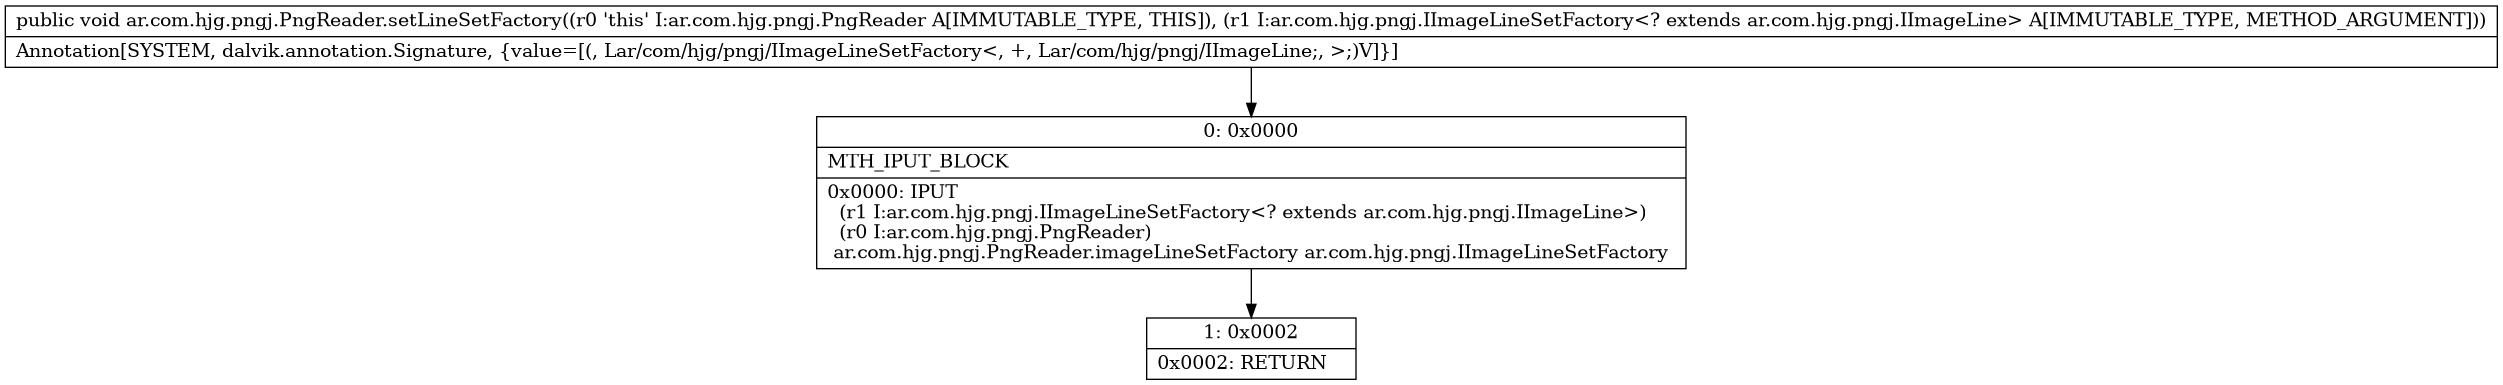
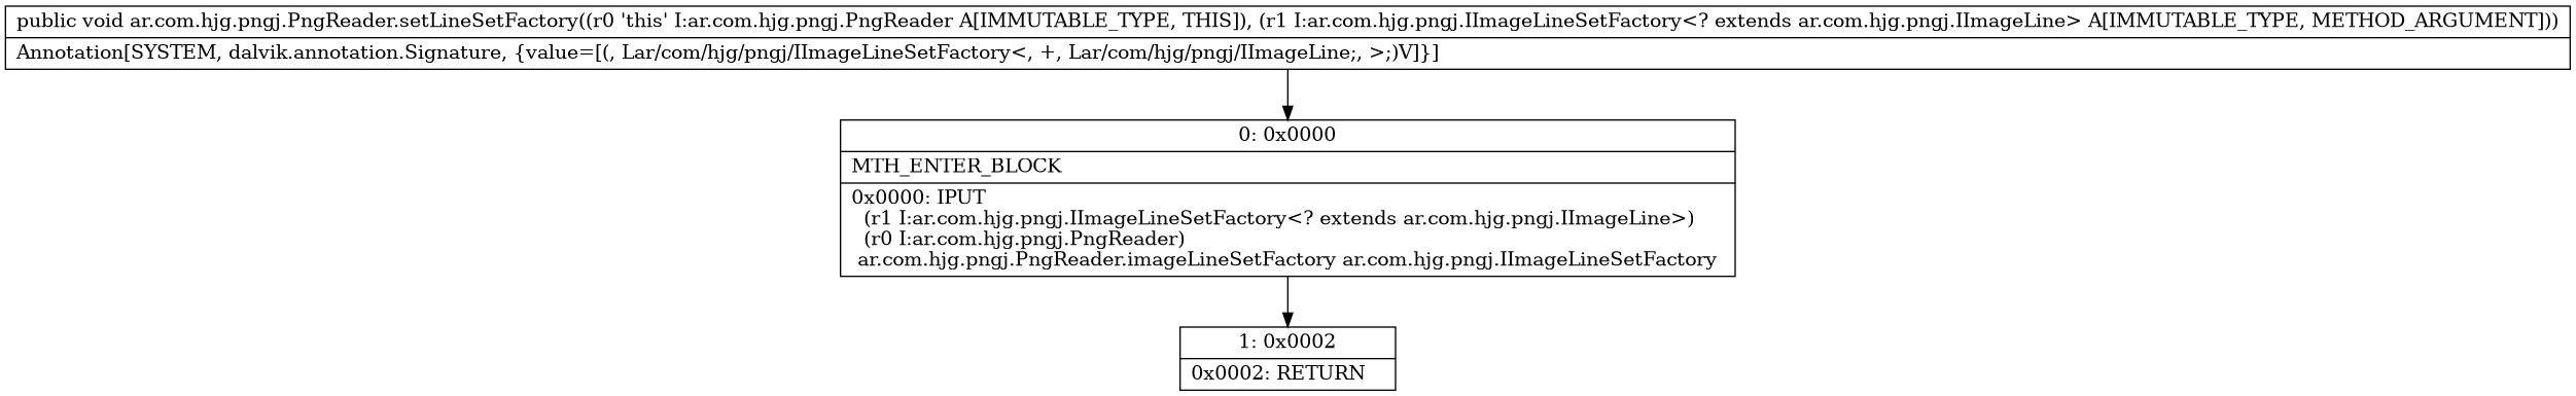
  digraph {
    node [shape=record]
-   n1 [label="{0\:\ 0x0000|MTH_IPUT_BLOCK\l|0x0000: IPUT  \l  (r1 I:ar.com.hjg.pngj.IImageLineSetFactory\<? extends ar.com.hjg.pngj.IImageLine\>)\l  (r0 I:ar.com.hjg.pngj.PngReader)\l ar.com.hjg.pngj.PngReader.imageLineSetFactory ar.com.hjg.pngj.IImageLineSetFactory \l}"]
+   n1 [label="{0\:\ 0x0000|MTH_ENTER_BLOCK\l|0x0000: IPUT  \l  (r1 I:ar.com.hjg.pngj.IImageLineSetFactory\<? extends ar.com.hjg.pngj.IImageLine\>)\l  (r0 I:ar.com.hjg.pngj.PngReader)\l ar.com.hjg.pngj.PngReader.imageLineSetFactory ar.com.hjg.pngj.IImageLineSetFactory \l}"]
    n2 [label="{1\:\ 0x0002|0x0002: RETURN   \l}"]
    n3 [label="{public void ar.com.hjg.pngj.PngReader.setLineSetFactory((r0 'this' I:ar.com.hjg.pngj.PngReader A[IMMUTABLE_TYPE, THIS]), (r1 I:ar.com.hjg.pngj.IImageLineSetFactory\<? extends ar.com.hjg.pngj.IImageLine\> A[IMMUTABLE_TYPE, METHOD_ARGUMENT]))  | Annotation[SYSTEM, dalvik.annotation.Signature, \{value=[(, Lar\/com\/hjg\/pngj\/IImageLineSetFactory\<, +, Lar\/com\/hjg\/pngj\/IImageLine;, \>;)V]\}]\l}"]
    n1 -> n2
    n3 -> n1
  }
